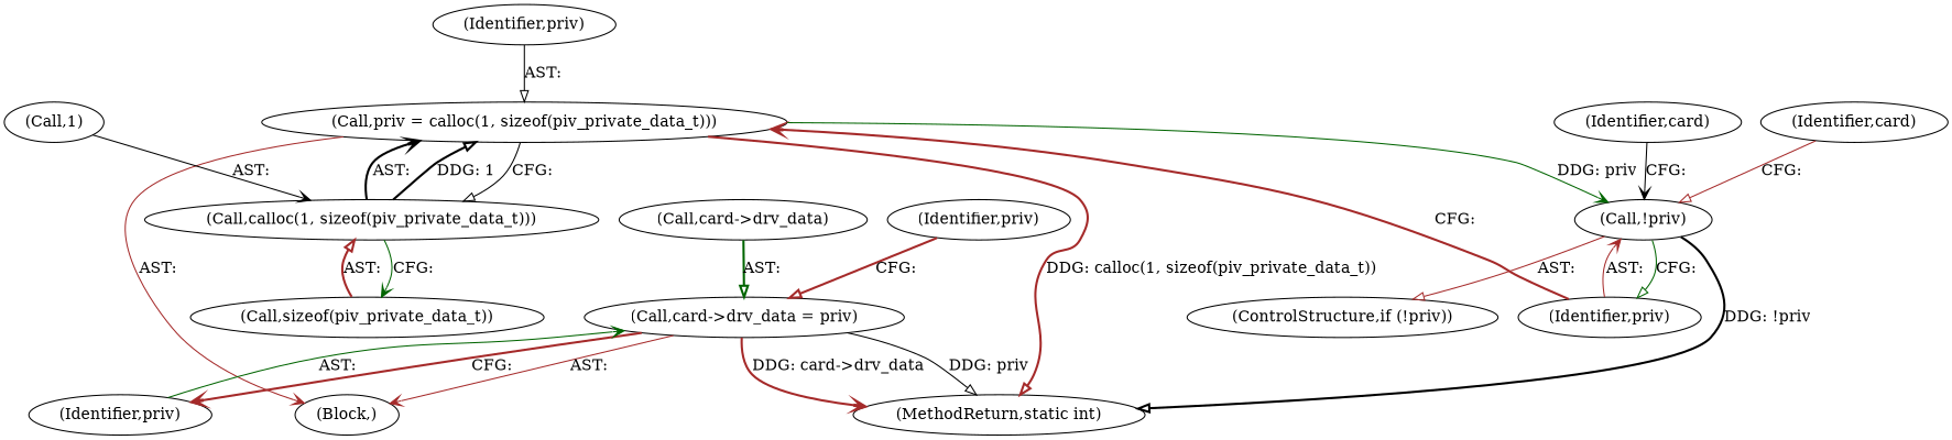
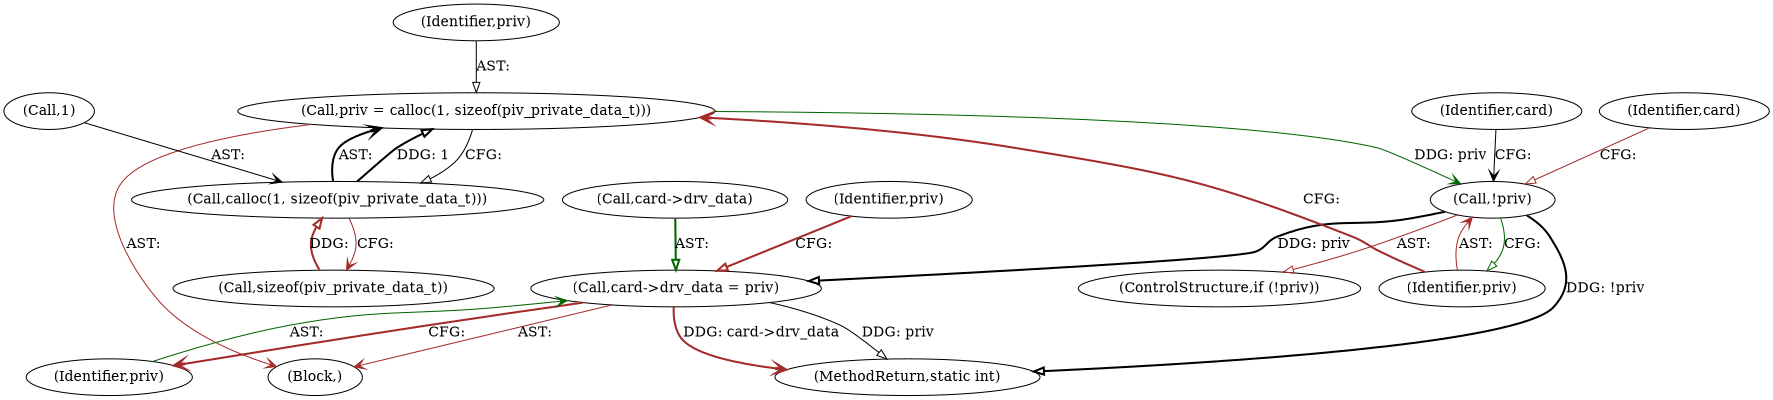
  digraph {
    edge [arrowhead=onormal color=brown style=solid]
    n1 [label="(Call,priv = calloc(1, sizeof(piv_private_data_t)))"]
    n2 [label="(Call,calloc(1, sizeof(piv_private_data_t)))"]
    n3 [label="(Call,!priv)"]
    n4 [label="(MethodReturn,static int)"]
    n5 [label="(Block,)"]
    n6 [label="(Call,sizeof(piv_private_data_t))"]
    n7 [label="(Call,card->drv_data = priv)"]
    n8 [label="(ControlStructure,if (!priv))"]
    n9 [label="(Identifier,priv)"]
    n10 [label="(Identifier,priv)"]
    n11 [label="(Call,card->drv_data)"]
    n12 [label="(Identifier,card)"]
    n13 [label="(Identifier,priv)"]
    n14 [label="(Call,1)"]
    n15 [label="(Identifier,priv)"]
    n16 [label="(Identifier,card)"]
    n1 -> n2 [color=black label="CFG: "]
    n1 -> n3 [arrowhead=vee color=darkgreen label="DDG: priv"]
-   n1 -> n4 [label="DDG: calloc(1, sizeof(piv_private_data_t))" style=bold]
    n1 -> n5 [arrowhead=vee label="AST: "]
    n2 -> n1 [arrowhead=vee color=black label="AST: " style=bold]
    n2 -> n1 [color=black label="DDG: 1" style=bold]
-   n2 -> n6 [arrowhead=vee color=darkgreen label="CFG: "]
+   n2 -> n6 [arrowhead=vee label="CFG: "]
    n3 -> n4 [color=black label="DDG: !priv" style=bold]
+   n3 -> n7 [color=black label="DDG: priv" style=bold]
    n3 -> n8 [label="AST: "]
    n3 -> n9 [color=darkgreen label="CFG: "]
-   n6 -> n2 [label="AST: " style=bold]
+   n6 -> n2 [label="DDG: " style=bold]
    n7 -> n4 [arrowhead=vee label="DDG: card->drv_data" style=bold]
    n7 -> n4 [color=black label="DDG: priv"]
    n7 -> n5 [arrowhead=vee label="AST: "]
    n7 -> n10 [arrowhead=vee label="CFG: " style=bold]
    n9 -> n1 [arrowhead=vee label="CFG: " style=bold]
    n9 -> n3 [arrowhead=vee label="AST: "]
    n10 -> n7 [arrowhead=vee color=darkgreen label="AST: "]
    n11 -> n7 [color=darkgreen label="AST: " style=bold]
    n12 -> n3 [label="CFG: "]
    n13 -> n1 [color=black label="AST: "]
    n14 -> n2 [arrowhead=vee color=black label="AST: "]
    n15 -> n7 [label="CFG: " style=bold]
    n16 -> n3 [arrowhead=vee color=black label="CFG: "]
  }
